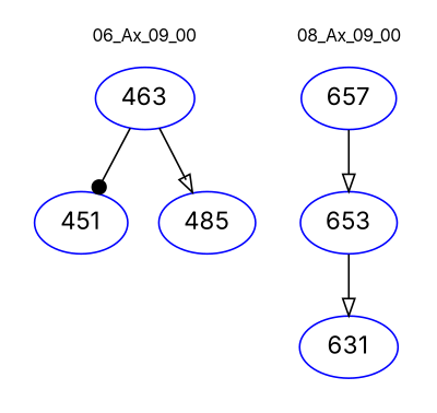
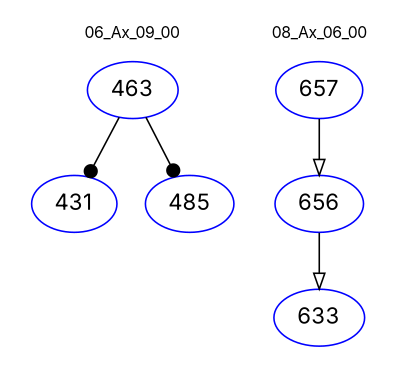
  digraph {
    fontname=Inter
    node [color=blue fontname=Inter]
    edge [arrowhead=dot color=black fontname=Inter]
    n1 [label=463]
-   n2 [label=451]
+   n2 [label=431]
    n3 [label=485]
-   n4 [label=653]
-   n5 [label=631]
+   n4 [label=656]
+   n5 [label=633]
    n6 [label=657]
    subgraph cluster_1 {
      color=white
      fontsize=10
      label="06_Ax_09_00"
      n1
      n2
      n3
    }
    subgraph cluster_2 {
      color=white
      fontsize=10
-     label="08_Ax_09_00"
+     label="08_Ax_06_00"
      n4
      n5
      n6
    }
    n1 -> n2
-   n1 -> n3 [arrowhead=onormal]
+   n1 -> n3
    n4 -> n5 [arrowhead=onormal]
    n6 -> n4 [arrowhead=onormal]
  }
